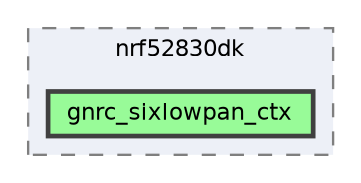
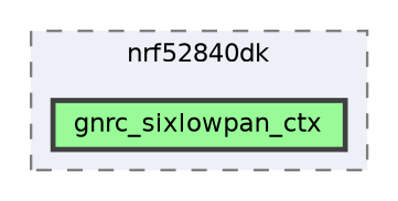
  digraph {
    compound=true
    n1 [color=grey25 fillcolor=palegreen fontname=Helvetica fontsize=10 height=0.2 label=gnrc_sixlowpan_ctx shape=box style="filled,bold" width=0.4]
    subgraph cluster_1 {
      bgcolor="#edf0f7"
      fontname=Helvetica
      fontsize=10
-     label=nrf52830dk
+     label=nrf52840dk
      pencolor=grey50
      style="filled,dashed"
      n1
    }
  }
